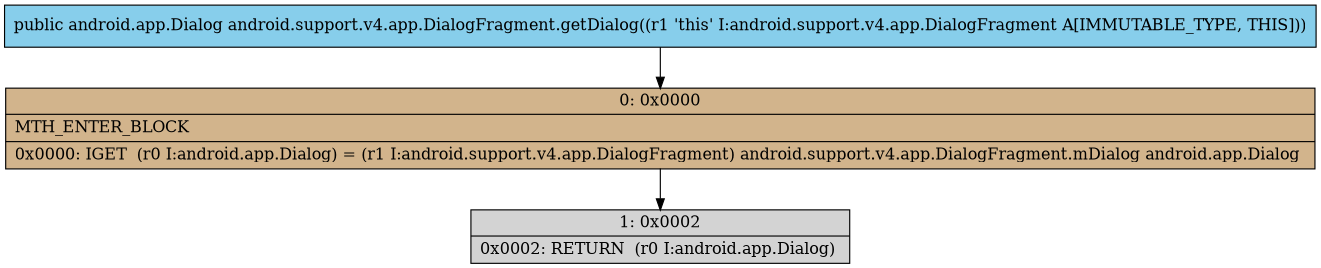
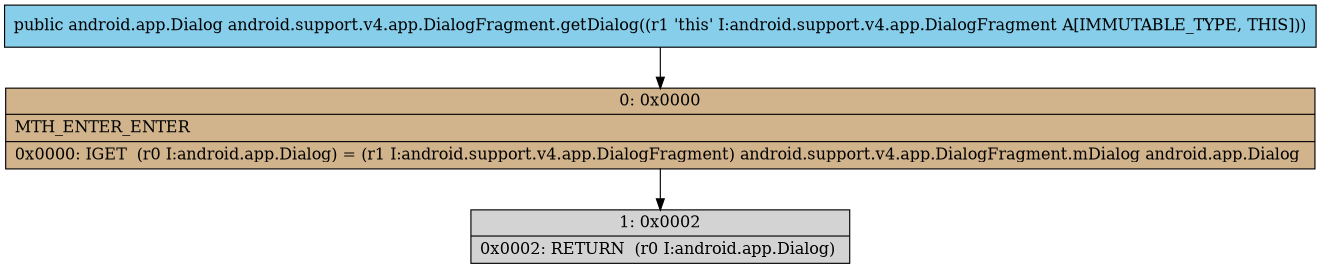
  digraph {
    node [shape=record style=filled]
-   n1 [label="{0\:\ 0x0000|MTH_ENTER_BLOCK\l|0x0000: IGET  (r0 I:android.app.Dialog) = (r1 I:android.support.v4.app.DialogFragment) android.support.v4.app.DialogFragment.mDialog android.app.Dialog \l}" fillcolor=tan]
+   n1 [label="{0\:\ 0x0000|MTH_ENTER_ENTER\l|0x0000: IGET  (r0 I:android.app.Dialog) = (r1 I:android.support.v4.app.DialogFragment) android.support.v4.app.DialogFragment.mDialog android.app.Dialog \l}" fillcolor=tan]
    n2 [label="{1\:\ 0x0002|0x0002: RETURN  (r0 I:android.app.Dialog) \l}" fillcolor=lightgrey]
    n3 [label="{public android.app.Dialog android.support.v4.app.DialogFragment.getDialog((r1 'this' I:android.support.v4.app.DialogFragment A[IMMUTABLE_TYPE, THIS])) }" fillcolor=skyblue]
    n1 -> n2
    n3 -> n1
  }
